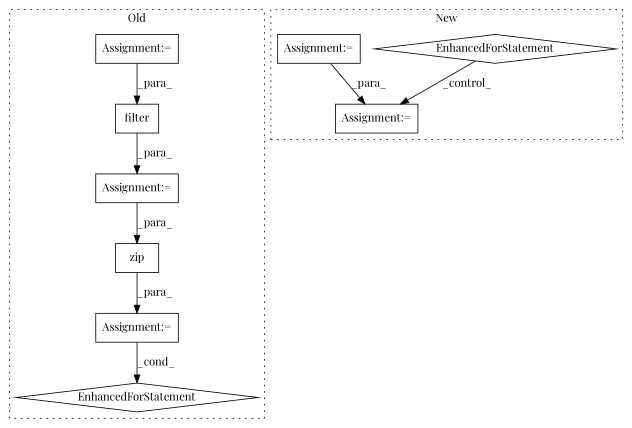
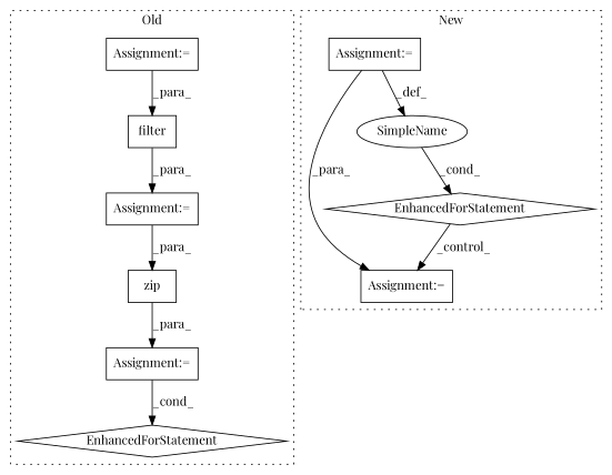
  digraph {
    fontname="Playfair Display"
    node [a=7 l="95,2" s="9522,9697" shape=box fontname="Playfair Display"]
    edge [fontname="Playfair Display"]
    n1 [a=32 l="7,1" label=filter s="9443,9510"]
    n2 [label="Assignment:="]
    n3 [l=1 label="Assignment:=" s=9435]
    n4 [l=10 label="Assignment:=" s=7519]
    n5 [a=70 label=EnhancedForStatement shape=diamond]
    n6 [a=32 l="4,1" label=zip s="9654,9696"]
    n7 [a=70 l="61,2" label=EnhancedForStatement s="14145,14239" shape=diamond]
    n8 [l="61,2" label="Assignment:=" s="14145,14239"]
    n9 [l=1 label="Assignment:=" s=14262]
+   n10 [a=42 l=12 label=SimpleName s=14210 shape=ellipse]
    subgraph cluster_1 {
      label=Old
      style=dotted
      n1
      n2
      n3
      n4
      n5
      n6
    }
    subgraph cluster_2 {
      label=New
      style=dotted
      n7
      n8
      n9
+     n10
    }
    n1 -> n3 [label=_para_]
    n2 -> n5 [label=_cond_]
    n3 -> n6 [label=_para_]
    n4 -> n1 [label=_para_]
    n6 -> n2 [label=_para_]
    n7 -> n9 [label=_control_]
    n8 -> n9 [label=_para_]
+   n8 -> n10 [label=_def_]
+   n10 -> n7 [label=_cond_]
  }
